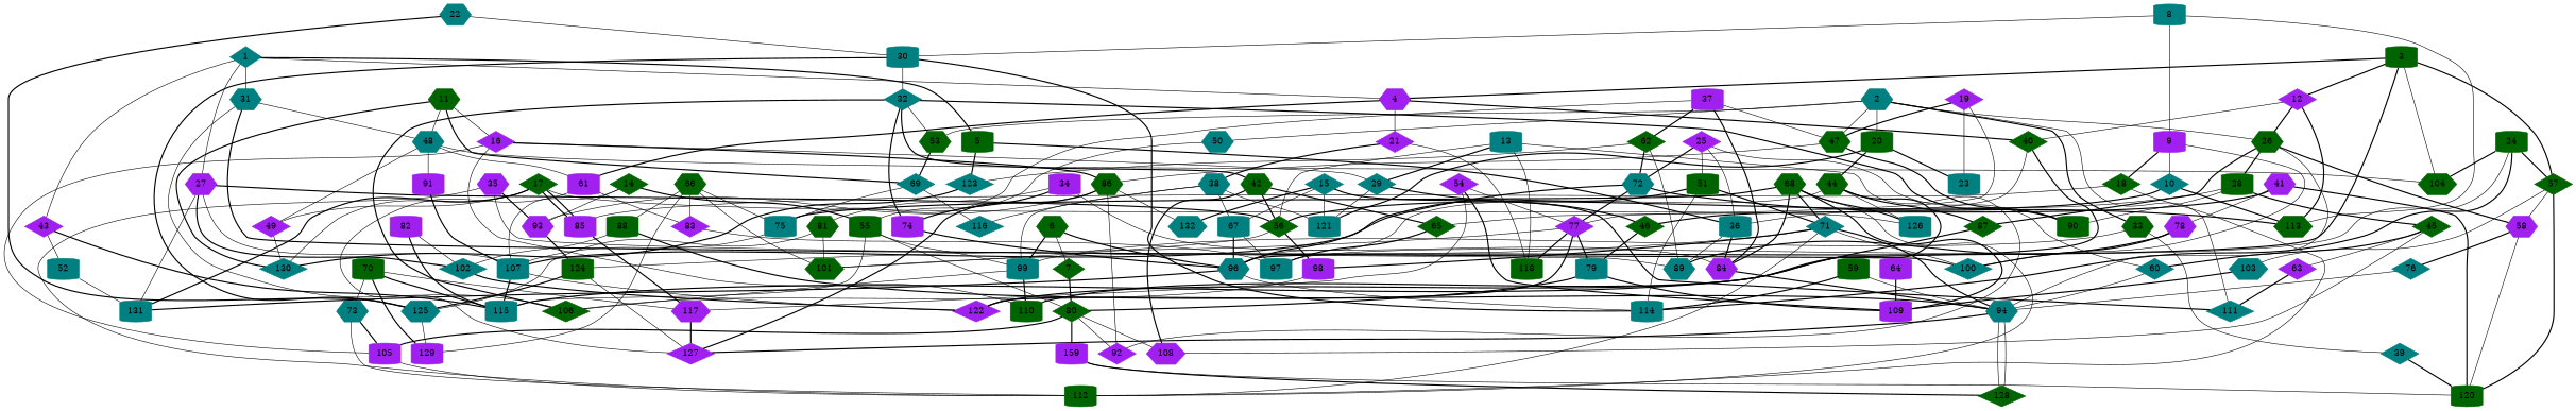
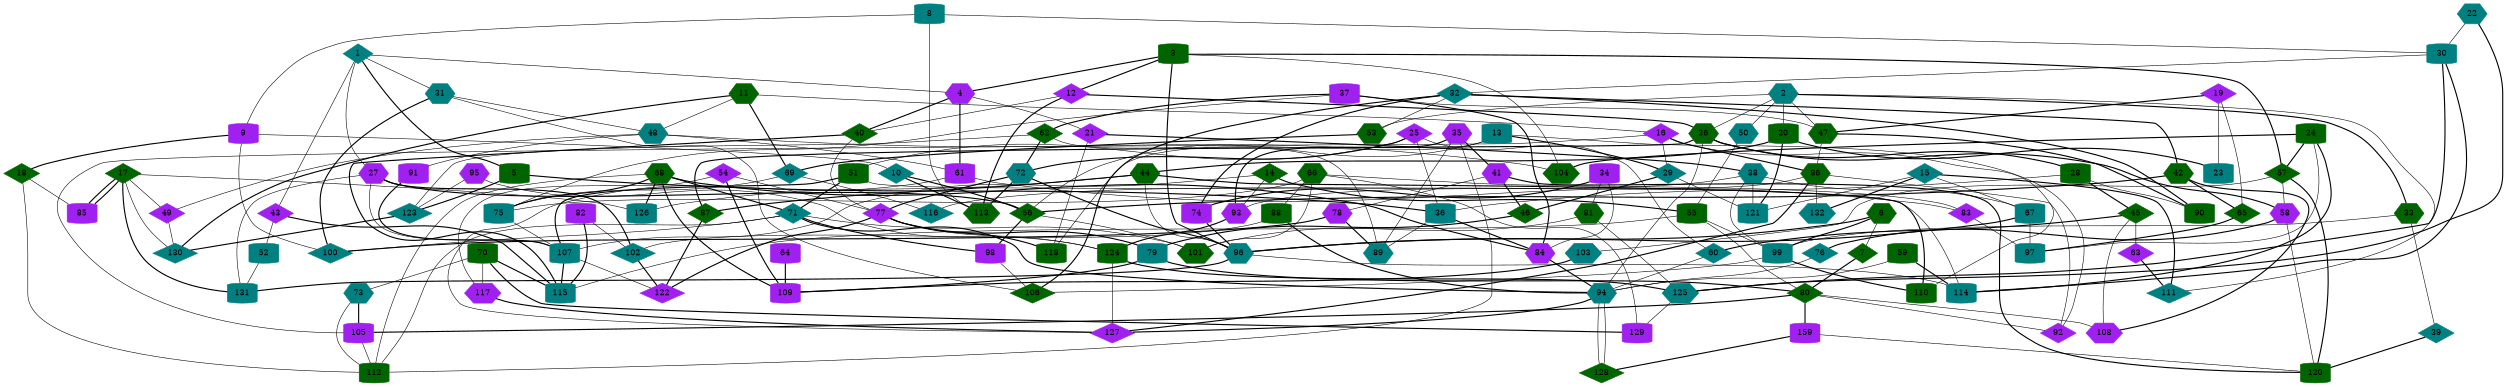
  graph {
    node [color=teal shape=cylinder style=filled]
    edge [style=solid]
    1 [shape=diamond]
    4 [color=purple shape=hexagon]
    5 [color=darkgreen]
    27 [color=purple shape=hexagon]
    31 [shape=hexagon]
    43 [color=purple shape=diamond]
    21 [color=purple shape=diamond]
    40 [color=darkgreen shape=diamond]
    61 [color=purple]
    36
    123 [shape=diamond]
    56 [color=darkgreen shape=diamond]
    107
    131
    102 [shape=diamond]
    100 [shape=diamond]
    48 [shape=hexagon]
    106 [color=darkgreen shape=diamond]
    115
    52
    2 [shape=hexagon]
    20 [color=darkgreen]
    26 [color=darkgreen shape=hexagon]
    33 [color=darkgreen shape=hexagon]
    47 [color=darkgreen shape=hexagon]
    50 [shape=hexagon]
    53 [color=darkgreen shape=hexagon]
    111 [shape=diamond]
    121
    23
    44 [color=darkgreen shape=hexagon]
    28 [color=darkgreen]
    58 [color=purple shape=hexagon]
    87 [color=darkgreen shape=diamond]
    94 [shape=hexagon]
    99
    39 [shape=diamond]
    86 [color=darkgreen shape=hexagon]
    90 [color=darkgreen]
    55 [color=darkgreen]
    69 [shape=diamond]
    3 [color=darkgreen]
    12 [color=purple shape=diamond]
    57 [color=darkgreen shape=diamond]
    96 [shape=hexagon]
    104 [color=darkgreen shape=hexagon]
    113 [color=darkgreen shape=hexagon]
    120 [color=darkgreen]
    103 [shape=hexagon]
    114
    118 [color=darkgreen]
    38 [shape=hexagon]
    77 [color=purple shape=diamond]
    83 [color=purple shape=diamond]
    127 [color=purple shape=diamond]
    84 [color=purple shape=hexagon]
    89 [shape=hexagon]
    130 [shape=diamond]
    6 [color=darkgreen shape=hexagon]
    7 [color=darkgreen shape=diamond]
    80 [color=darkgreen shape=diamond]
    110 [color=darkgreen]
    92 [color=purple shape=diamond]
    105 [color=purple]
    108 [color=purple shape=hexagon]
    n66 [color=purple label=159]
    9 [color=purple]
    8
    30
    10 [shape=diamond]
    18 [color=darkgreen shape=diamond]
    125 [shape=hexagon]
    32 [shape=diamond]
    85 [color=purple]
    112 [color=darkgreen]
    98 [color=purple]
    101 [color=darkgreen shape=hexagon]
    11 [color=darkgreen shape=hexagon]
    16 [color=purple shape=diamond]
    29 [shape=diamond]
    49 [color=purple shape=diamond]
    91 [color=purple]
    75
    116 [shape=diamond]
    13
    46 [color=darkgreen shape=diamond]
    14 [color=darkgreen shape=diamond]
    93 [color=purple shape=hexagon]
    124 [color=darkgreen]
    122 [color=purple shape=diamond]
    15 [shape=diamond]
    67
    132 [shape=hexagon]
    97
    17 [color=darkgreen shape=diamond]
    126
    117 [color=purple shape=hexagon]
    19 [color=purple shape=diamond]
    65 [color=darkgreen shape=diamond]
    22 [shape=hexagon]
    129 [color=purple]
    24 [color=darkgreen]
    25 [color=purple shape=diamond]
    51 [color=darkgreen]
    60 [shape=diamond]
    72 [shape=hexagon]
    71 [shape=diamond]
    45 [color=darkgreen shape=diamond]
    76 [shape=diamond]
    128 [color=darkgreen shape=diamond]
    63 [color=purple shape=diamond]
    79
    42 [color=darkgreen shape=hexagon]
    74 [color=purple]
    34 [color=purple]
    81 [color=darkgreen shape=hexagon]
    35 [color=purple shape=hexagon]
    41 [color=purple shape=hexagon]
    78 [color=purple shape=hexagon]
    37 [color=purple]
    62 [color=darkgreen shape=diamond]
    109 [color=purple]
    54 [color=purple shape=diamond]
    59 [color=darkgreen]
    64 [color=purple]
    66 [color=darkgreen shape=hexagon]
    88 [color=darkgreen]
    68 [color=darkgreen shape=hexagon]
    70 [color=darkgreen]
    73 [shape=hexagon]
    82 [color=purple]
+   95 [color=purple shape=hexagon]
    1 -- 4
    1 -- 5 [style=bold]
    1 -- 27
    1 -- 31
    1 -- 43
    4 -- 21
    4 -- 40 [style=bold]
    4 -- 61 [style=bold]
    5 -- 36 [style=bold]
    5 -- 123 [style=bold]
    27 -- 56 [style=bold]
    27 -- 107
    27 -- 131
    27 -- 102 [style=bold]
    31 -- 100 [style=bold]
    31 -- 48
    31 -- 106
    43 -- 115 [style=bold]
    43 -- 52
    21 -- 118
    21 -- 38 [style=bold]
    40 -- 115 [style=bold]
    40 -- 77
    61 -- 83
    61 -- 127
    36 -- 84 [style=bold]
    36 -- 89
    123 -- 130 [style=bold]
    56 -- 98 [style=bold]
    56 -- 101
    107 -- 115 [style=bold]
    107 -- 122
    102 -- 122 [style=bold]
    48 -- 61
    48 -- 104
    48 -- 49
    48 -- 91
    52 -- 131
    2 -- 20
    2 -- 26
    2 -- 33 [style=bold]
    2 -- 47
    2 -- 50
    2 -- 53
    2 -- 111
    20 -- 121 [style=bold]
    20 -- 23 [style=bold]
    20 -- 44 [style=bold]
    26 -- 28 [style=bold]
    26 -- 58 [style=bold]
    26 -- 87 [style=bold]
    26 -- 94
    33 -- 99
    33 -- 39
    47 -- 86
    47 -- 90 [style=bold]
    50 -- 55
    53 -- 69 [style=bold]
    44 -- 87 [style=bold]
    44 -- 96
    44 -- 110 [style=bold]
    44 -- 126
    28 -- 36
    28 -- 90
    28 -- 45 [style=bold]
    58 -- 120
    58 -- 76 [style=bold]
    87 -- 122 [style=bold]
    94 -- 127 [style=bold]
    94 -- 128
    94 -- 128
    99 -- 106
    99 -- 110 [style=bold]
    39 -- 120 [style=bold]
    86 -- 127 [style=bold]
    86 -- 92
    86 -- 93
    86 -- 132
    55 -- 115
    55 -- 99
    55 -- 80
    69 -- 75
    69 -- 116
    3 -- 4 [style=bold]
    3 -- 12 [style=bold]
    3 -- 57 [style=bold]
    3 -- 96 [style=bold]
    3 -- 104
    12 -- 40
    12 -- 26 [style=bold]
    12 -- 113 [style=bold]
    57 -- 58
    57 -- 120 [style=bold]
    57 -- 103
    96 -- 131 [style=bold]
    96 -- 114
    103 -- 109 [style=bold]
    38 -- 121
    38 -- 99
    38 -- 116
    38 -- 67
    77 -- 118 [style=bold]
    77 -- 124
    77 -- 122 [style=bold]
    77 -- 79 [style=bold]
    83 -- 97
    84 -- 94 [style=bold]
    6 -- 99 [style=bold]
    6 -- 96 [style=bold]
    6 -- 7
    7 -- 80 [style=bold]
    80 -- 92
    80 -- 105 [style=bold]
    80 -- 108
    80 -- n66 [style=bold]
    105 -- 112
    n66 -- 120
    n66 -- 128 [style=bold]
    9 -- 100
    9 -- 10
    9 -- 18 [style=bold]
    8 -- 113
    8 -- 9
    8 -- 30
    30 -- 114 [style=bold]
    30 -- 125 [style=bold]
    30 -- 32
    10 -- 56 [style=bold]
    10 -- 113 [style=bold]
    18 -- 85
    18 -- 112
    125 -- 129
    32 -- 106 [style=bold]
    32 -- 53
    32 -- 90 [style=bold]
    32 -- 42 [style=bold]
    32 -- 74 [style=bold]
-   85 -- 117 [style=bold]
    98 -- 106
    11 -- 48
    11 -- 69 [style=bold]
    11 -- 130 [style=bold]
    11 -- 16
    16 -- 86 [style=bold]
    16 -- 110
    16 -- 105
    16 -- 29
    29 -- 121
    29 -- 46 [style=bold]
    49 -- 130
    91 -- 107 [style=bold]
    75 -- 107
    13 -- 56
    13 -- 118
    13 -- 92
    13 -- 29 [style=bold]
    46 -- 79 [style=bold]
    14 -- 107
    14 -- 55 [style=bold]
    14 -- 93
    93 -- 124 [style=bold]
    124 -- 127
    124 -- 125 [style=bold]
    15 -- 111 [style=bold]
    15 -- 121
    15 -- 67
    15 -- 132 [style=bold]
    67 -- 96 [style=bold]
    67 -- 97
    17 -- 131 [style=bold]
    17 -- 130
    17 -- 85 [style=bold]
    17 -- 85 [style=bold]
    17 -- 49
    17 -- 126
    117 -- 127 [style=bold]
    19 -- 47 [style=bold]
    19 -- 23
    19 -- 65
    65 -- 97 [style=bold]
    22 -- 30
    22 -- 125 [style=bold]
    24 -- 57 [style=bold]
    24 -- 104 [style=bold]
    24 -- 114 [style=bold]
    24 -- 97
    25 -- 36
    25 -- 51
    25 -- 60
    25 -- 72 [style=bold]
    51 -- 107 [style=bold]
    51 -- 114
    51 -- 71 [style=bold]
    60 -- 94
    72 -- 96 [style=bold]
    72 -- 113 [style=bold]
    72 -- 77 [style=bold]
    71 -- 100
    71 -- 94 [style=bold]
    71 -- 112
    71 -- 98 [style=bold]
    71 -- 101
    45 -- 108
    45 -- 60 [style=bold]
    45 -- 63
    76 -- 94
    63 -- 111 [style=bold]
    79 -- 80 [style=bold]
    79 -- 109 [style=bold]
    42 -- 56 [style=bold]
    42 -- 108 [style=bold]
    42 -- 65 [style=bold]
    74 -- 96 [style=bold]
    34 -- 84
    34 -- 74 [style=bold]
    34 -- 81
    81 -- 125
    81 -- 101
    35 -- 89
    35 -- 112
    35 -- 93 [style=bold]
+   35 -- 41 [style=bold]
    41 -- 120 [style=bold]
    41 -- 46 [style=bold]
    41 -- 78
    78 -- 100 [style=bold]
    78 -- 89 [style=bold]
    37 -- 47
    37 -- 84 [style=bold]
    37 -- 75
    37 -- 62 [style=bold]
    62 -- 123
    62 -- 89
    62 -- 72 [style=bold]
    54 -- 77
    54 -- 117
    54 -- 109 [style=bold]
    59 -- 94
    59 -- 114 [style=bold]
    64 -- 109 [style=bold]
    66 -- 83
    66 -- 101
    66 -- 75
    66 -- 129
    66 -- 88
    88 -- 102
    88 -- 94 [style=bold]
    68 -- 84 [style=bold]
    68 -- 112
    68 -- 75 [style=bold]
    68 -- 126 [style=bold]
    68 -- 71 [style=bold]
    68 -- 109 [style=bold]
    70 -- 115 [style=bold]
    70 -- 117
    70 -- 129 [style=bold]
    70 -- 73
    73 -- 105 [style=bold]
    73 -- 112
    82 -- 102
    82 -- 115 [style=bold]
+   95 -- 123
+   95 -- 124
  }
